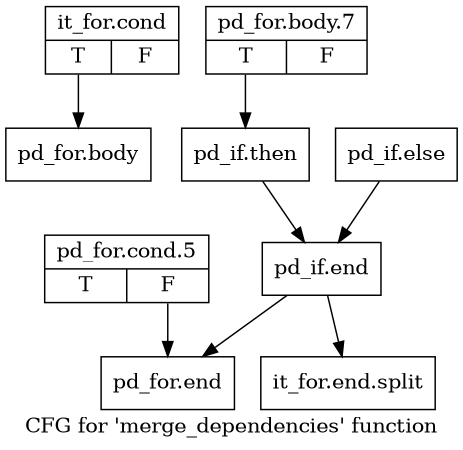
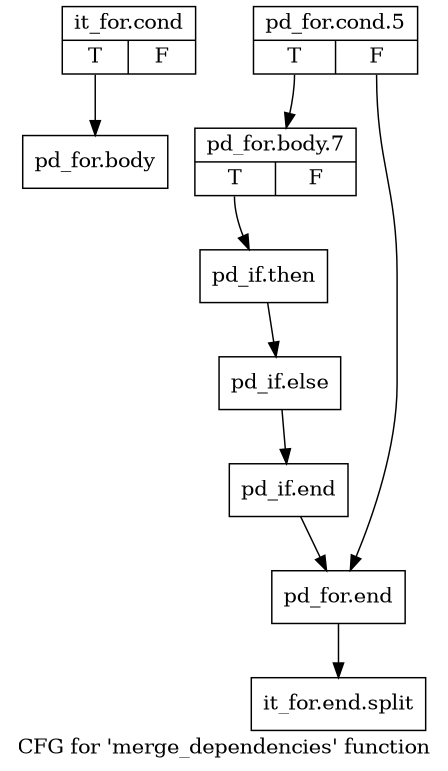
  digraph {
    label="CFG for 'merge_dependencies' function"
    node [shape=record]
    n1 [label="{it_for.cond|{<s0>T|<s1>F}}"]
    n2 [label="{pd_for.body}"]
    n3 [label="{pd_for.cond.5|{<s0>T|<s1>F}}"]
    n4 [label="{pd_for.body.7|{<s0>T|<s1>F}}"]
    n5 [label="{pd_for.end}"]
    n6 [label="{pd_if.then}"]
    n7 [label="{it_for.end.split}"]
    n8 [label="{pd_if.end}"]
    n9 [label="{pd_if.else}"]
    n1 -> n2 [tailport=s0]
+   n3 -> n4 [tailport=s0]
    n3 -> n5 [tailport=s1]
    n4 -> n6 [tailport=s0]
-   n8 -> n7
-   n6 -> n8
+   n5 -> n7
+   n6 -> n9
    n8 -> n5
    n9 -> n8
  }
